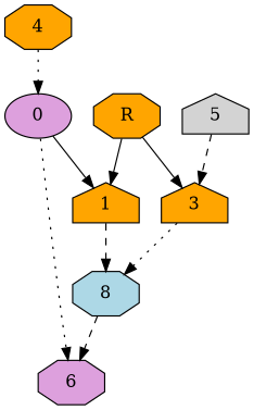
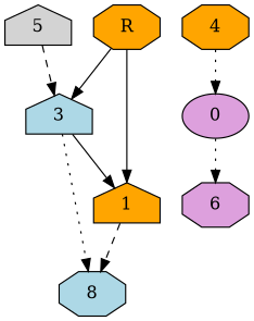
  digraph {
    node [fillcolor=orange shape=octagon style=filled]
    edge [style=dashed]
    1 [shape=house]
    8 [fillcolor=lightblue]
    6 [fillcolor=plum]
-   3 [shape=house]
+   3 [fillcolor=lightblue shape=house]
    4
    n6 [fillcolor=plum label=0 shape=ellipse]
    5 [fillcolor=lightgrey shape=house]
    R
    1 -> 8
-   8 -> 6
    3 -> 8 [style=dotted]
    4 -> n6 [style=dotted]
-   n6 -> 1 [style=solid]
+   3 -> 1 [style=solid]
    n6 -> 6 [style=dotted]
    5 -> 3
    R -> 1 [style=solid]
    R -> 3 [style=solid]
  }
